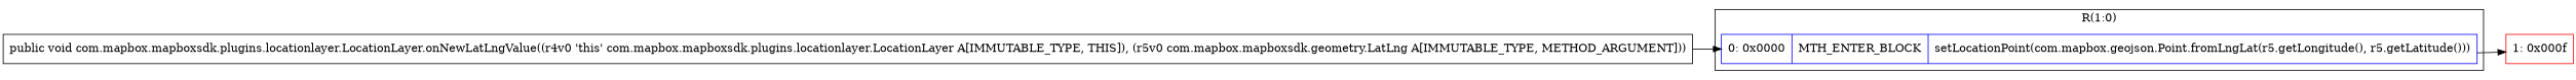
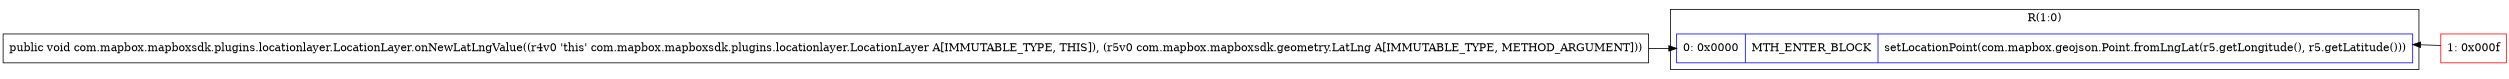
  digraph {
    rankdir=LR
    node [shape=record]
    n1 [color=blue label="{0\:\ 0x0000|MTH_ENTER_BLOCK\l|setLocationPoint(com.mapbox.geojson.Point.fromLngLat(r5.getLongitude(), r5.getLatitude()))\l}"]
    n2 [color=red label="{1\:\ 0x000f}"]
    n3 [label="{public void com.mapbox.mapboxsdk.plugins.locationlayer.LocationLayer.onNewLatLngValue((r4v0 'this' com.mapbox.mapboxsdk.plugins.locationlayer.LocationLayer A[IMMUTABLE_TYPE, THIS]), (r5v0 com.mapbox.mapboxsdk.geometry.LatLng A[IMMUTABLE_TYPE, METHOD_ARGUMENT])) }"]
    subgraph cluster_1 {
      label="R(1:0)"
      n1
    }
-   n1 -> n2
+   n2 -> n1
    n3 -> n1
  }
